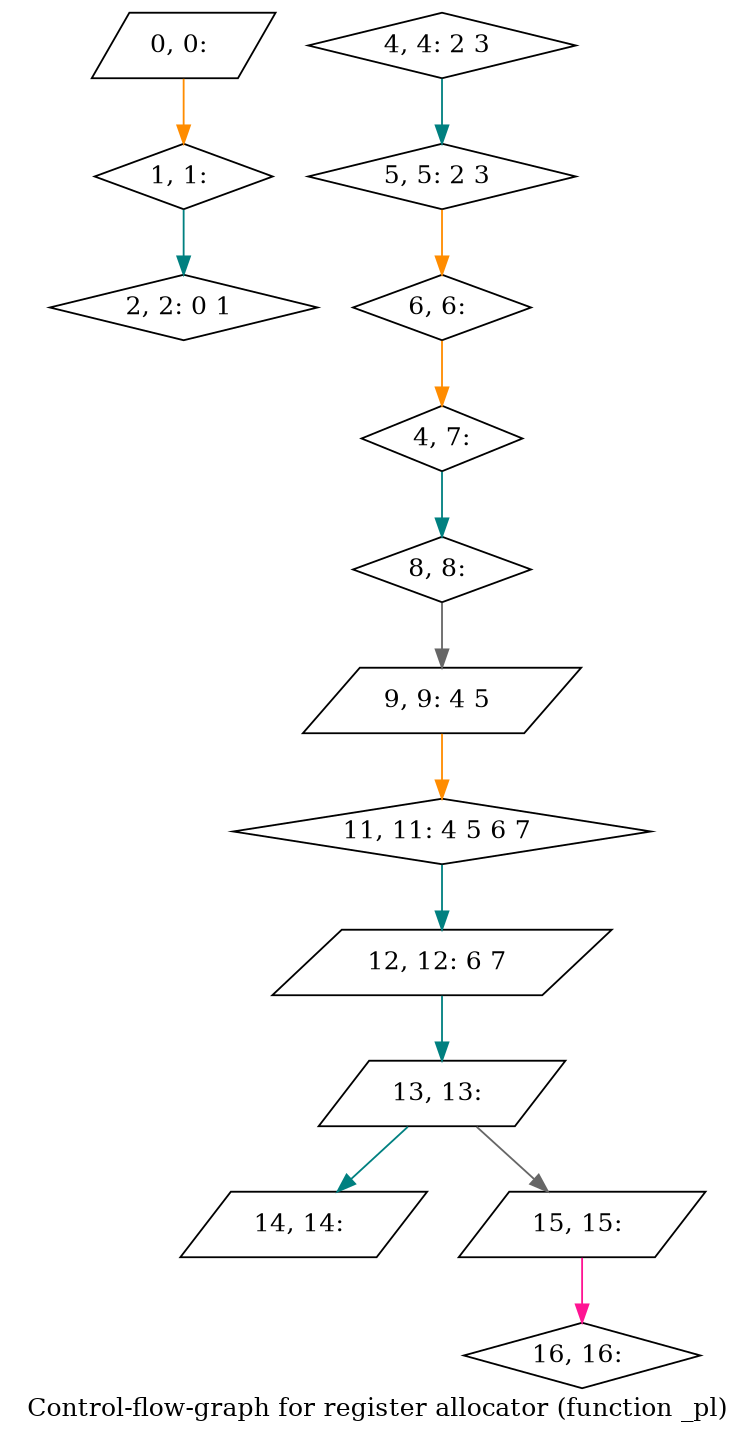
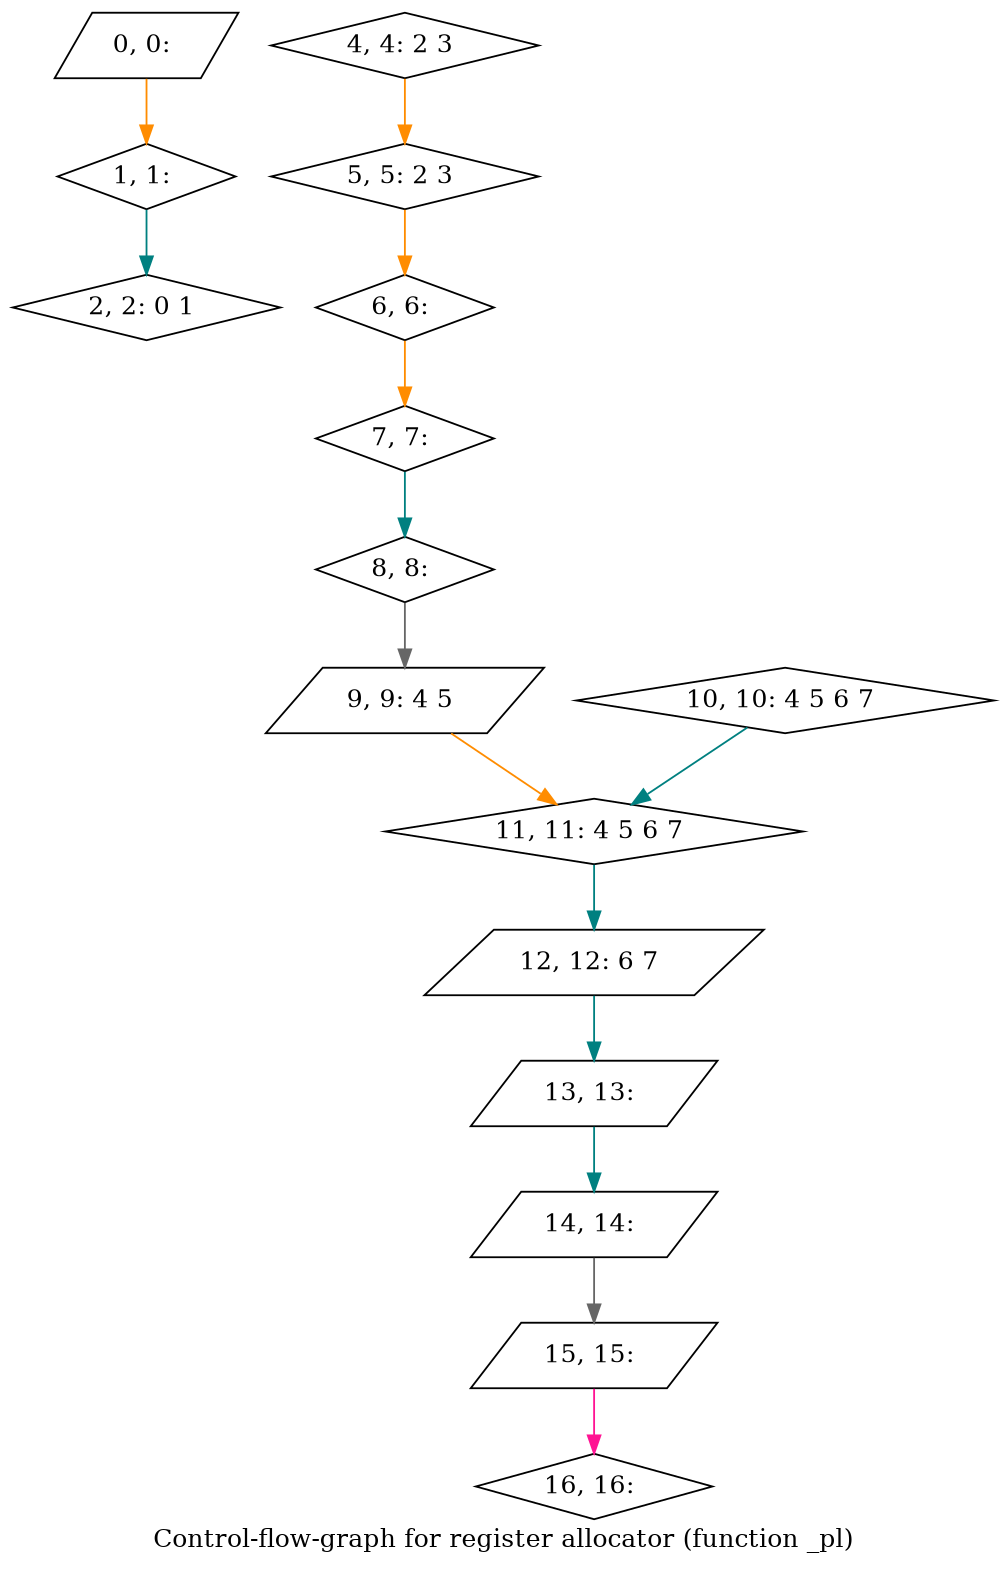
  digraph {
    label="Control-flow-graph for register allocator (function _pl)"
    node [shape=diamond]
    edge [color=teal]
    n1 [label="0, 0: " shape=parallelogram]
    n2 [label="1, 1: "]
    n3 [label="2, 2: 0 1 "]
    n4 [label="4, 4: 2 3 "]
    n5 [label="5, 5: 2 3 "]
    n6 [label="6, 6: "]
-   n7 [label="4, 7:"]
+   n7 [label="7, 7: "]
    n8 [label="8, 8: "]
    n9 [label="9, 9: 4 5 " shape=parallelogram]
    n10 [label="11, 11: 4 5 6 7 "]
+   n11 [label="10, 10: 4 5 6 7 "]
    n12 [label="12, 12: 6 7 " shape=parallelogram]
    n13 [label="13, 13: " shape=parallelogram]
    n14 [label="14, 14: " shape=parallelogram]
    n15 [label="15, 15: " shape=parallelogram]
    n16 [label="16, 16: "]
    n1 -> n2 [color=darkorange]
    n2 -> n3
-   n4 -> n5
+   n4 -> n5 [color=darkorange]
    n5 -> n6 [color=darkorange]
    n6 -> n7 [color=darkorange]
    n7 -> n8
    n8 -> n9 [color=gray40]
    n9 -> n10 [color=darkorange]
    n10 -> n12
+   n11 -> n10
    n12 -> n13
    n13 -> n14
-   n13 -> n15 [color=gray40]
+   n14 -> n15 [color=gray40]
    n15 -> n16 [color=deeppink]
  }
